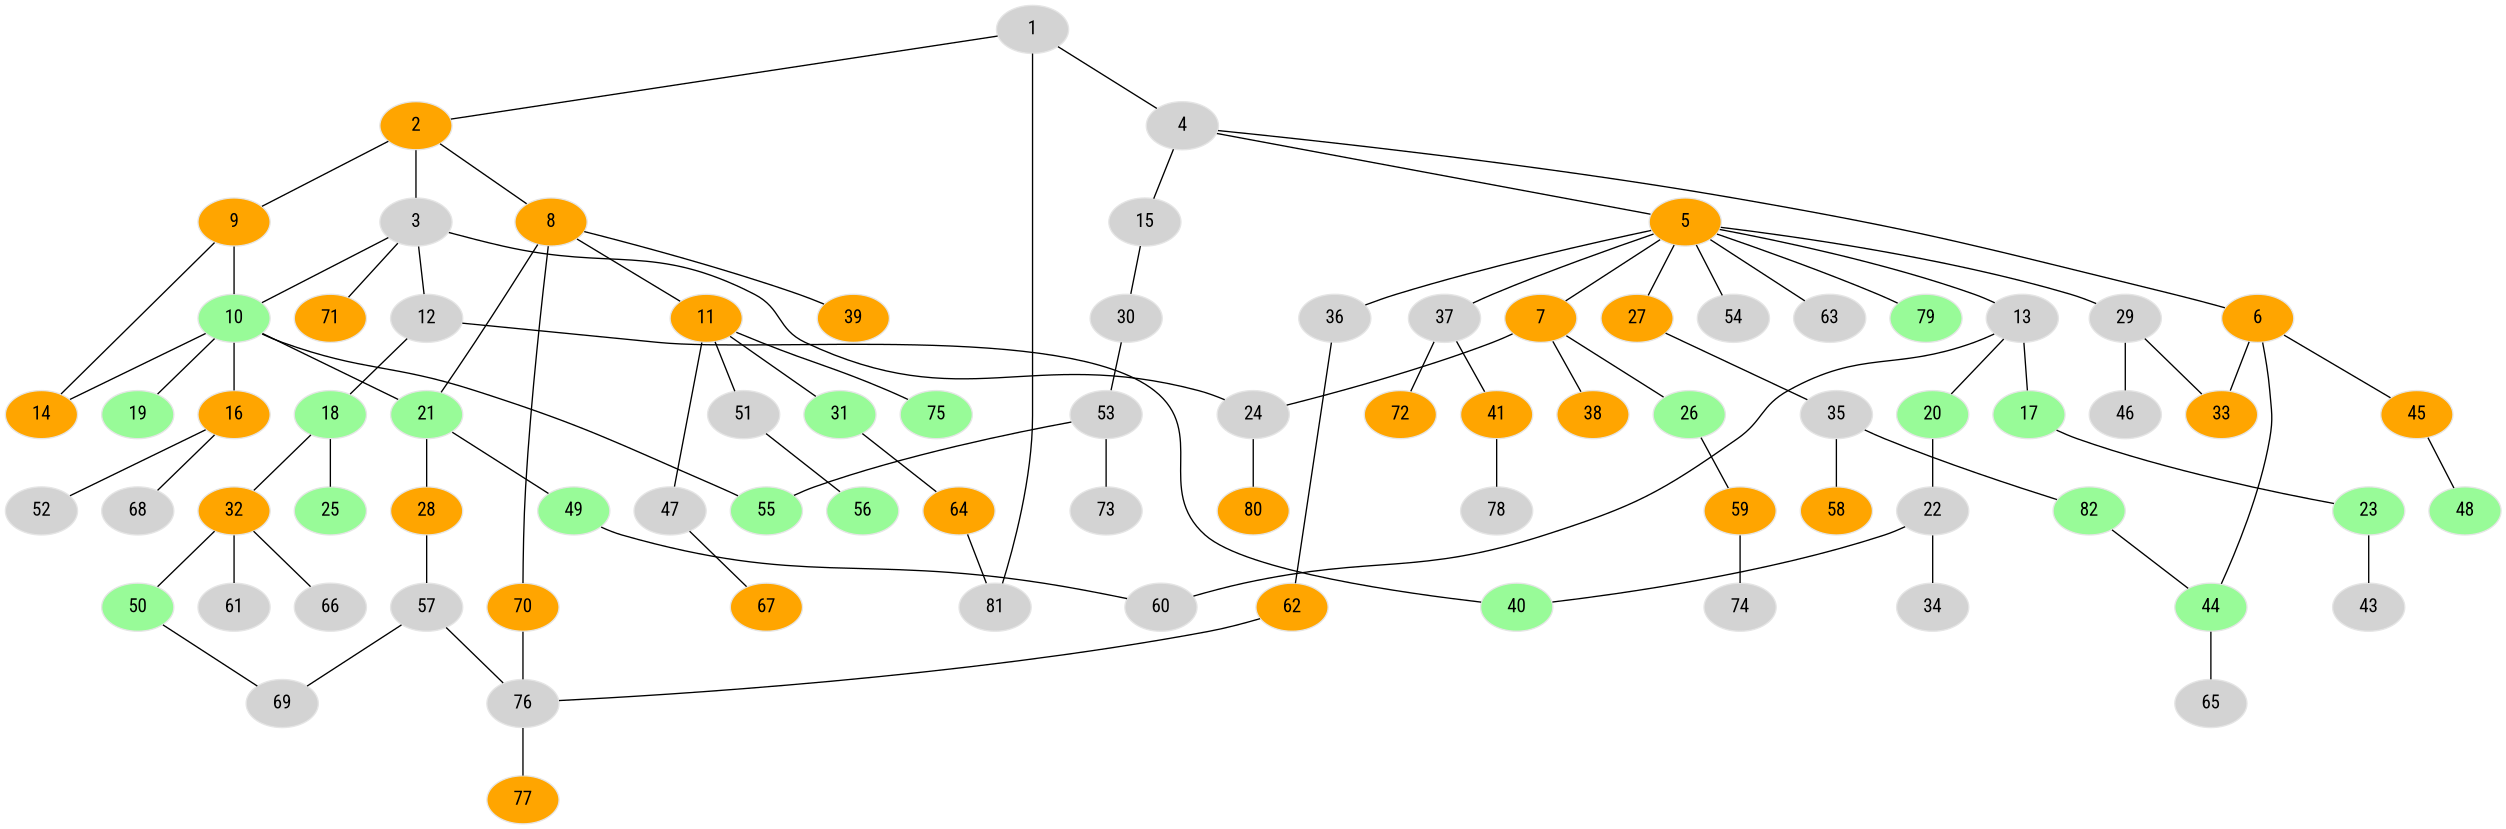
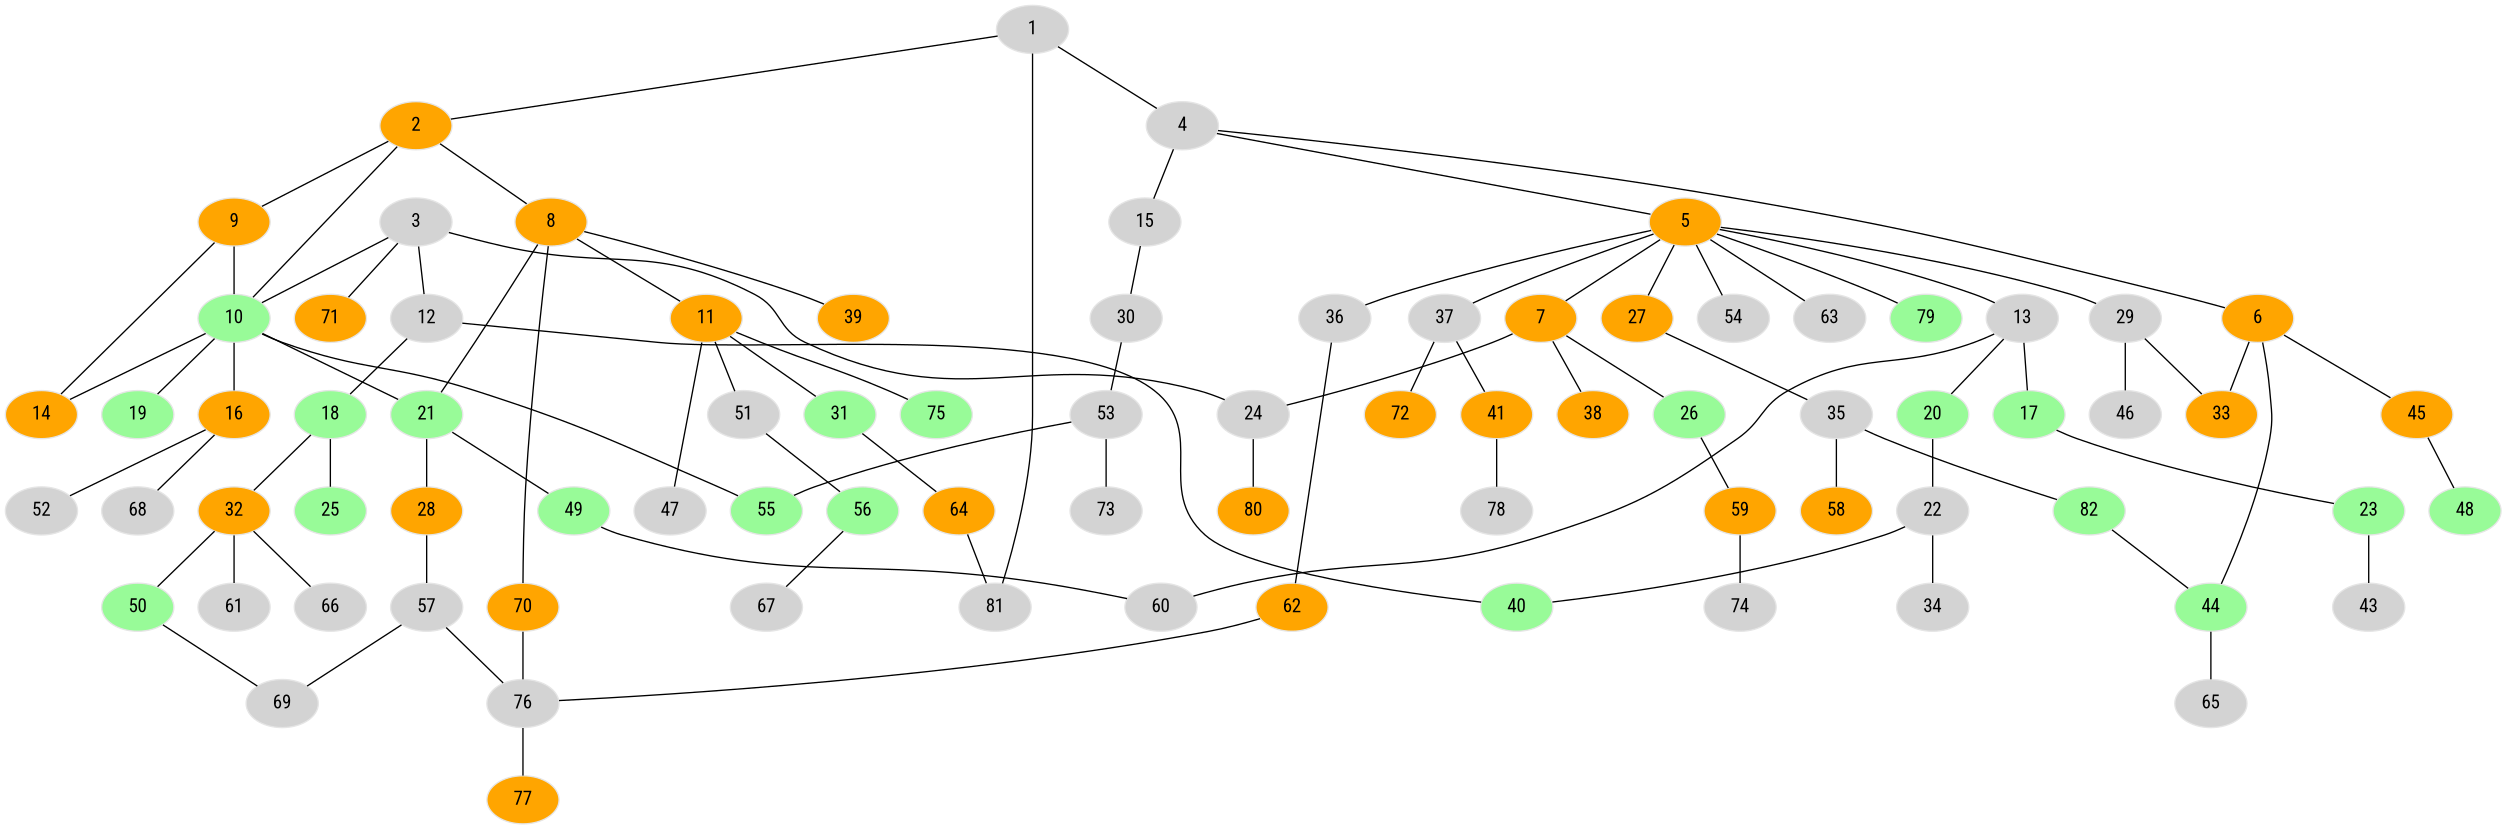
  graph {
    fontname="Roboto Condensed"
    node [color=gray90 fillcolor=lightgrey fontname="Roboto Condensed" style=filled]
    edge [fontname="Roboto Condensed"]
    2 [fillcolor=orange]
    1
    4
    81
    3
    8 [fillcolor=orange]
    9 [fillcolor=orange]
    5 [fillcolor=orange]
    6 [fillcolor=orange]
    15
    10 [fillcolor=palegreen]
    12
    24
    71 [fillcolor=orange]
    11 [fillcolor=orange]
    21 [fillcolor=palegreen]
    39 [fillcolor=orange]
    70 [fillcolor=orange]
    14 [fillcolor=orange]
    16 [fillcolor=orange]
    19 [fillcolor=palegreen]
    55 [fillcolor=palegreen]
    18 [fillcolor=palegreen]
    40 [fillcolor=palegreen]
    80 [fillcolor=orange]
    7 [fillcolor=orange]
    13
    27 [fillcolor=orange]
    29
    36
    37
    54
    63
    79 [fillcolor=palegreen]
    33 [fillcolor=orange]
    44 [fillcolor=palegreen]
    45 [fillcolor=orange]
    30
    26 [fillcolor=palegreen]
    38 [fillcolor=orange]
    17 [fillcolor=palegreen]
    20 [fillcolor=palegreen]
    60
    35
    46
    62 [fillcolor=orange]
    41 [fillcolor=orange]
    72 [fillcolor=orange]
    65
    48 [fillcolor=palegreen]
    59 [fillcolor=orange]
    31 [fillcolor=palegreen]
    47
    51
    75 [fillcolor=palegreen]
    28 [fillcolor=orange]
    49 [fillcolor=palegreen]
    76
    52
    68
    64 [fillcolor=orange]
    56 [fillcolor=palegreen]
    25 [fillcolor=palegreen]
    32 [fillcolor=orange]
    23 [fillcolor=palegreen]
    22
    53
    43
    50 [fillcolor=palegreen]
    61
    66
    34
    57
    74
    n75 [fillcolor=palegreen label=82]
    58 [fillcolor=orange]
    69
    73
    78
-   67 [fillcolor=orange]
+   67
    77 [fillcolor=orange]
-   2 -- 3
+   2 -- 10
    2 -- 8
    2 -- 9
    1 -- 2
    1 -- 4
    1 -- 81
    4 -- 5
    4 -- 6
    4 -- 15
    3 -- 10
    3 -- 12
    3 -- 24
    3 -- 71
    8 -- 11
    8 -- 21
    8 -- 39
    8 -- 70
    9 -- 10
    9 -- 14
    5 -- 7
    5 -- 13
    5 -- 27
    5 -- 29
    5 -- 36
    5 -- 37
    5 -- 54
    5 -- 63
    5 -- 79
    6 -- 33
    6 -- 44
    6 -- 45
    15 -- 30
    10 -- 21
    10 -- 14
    10 -- 16
    10 -- 19
    10 -- 55
    12 -- 18
    12 -- 40
    24 -- 80
    11 -- 31
    11 -- 47
    11 -- 51
    11 -- 75
    21 -- 28
    21 -- 49
    70 -- 76
    16 -- 52
    16 -- 68
    18 -- 25
    18 -- 32
    7 -- 24
    7 -- 26
    7 -- 38
    13 -- 17
    13 -- 20
    13 -- 60
    27 -- 35
    29 -- 33
    29 -- 46
    36 -- 62
    37 -- 41
    37 -- 72
    44 -- 65
    45 -- 48
    30 -- 53
    26 -- 59
    17 -- 23
    20 -- 22
    35 -- n75
    35 -- 58
    62 -- 76
    41 -- 78
    59 -- 74
    31 -- 64
    51 -- 56
    28 -- 57
    49 -- 60
    76 -- 77
    64 -- 81
-   47 -- 67
+   56 -- 67
    32 -- 50
    32 -- 61
    32 -- 66
    23 -- 43
    22 -- 40
    22 -- 34
    53 -- 55
    53 -- 73
    50 -- 69
    57 -- 76
    57 -- 69
    n75 -- 44
  }
